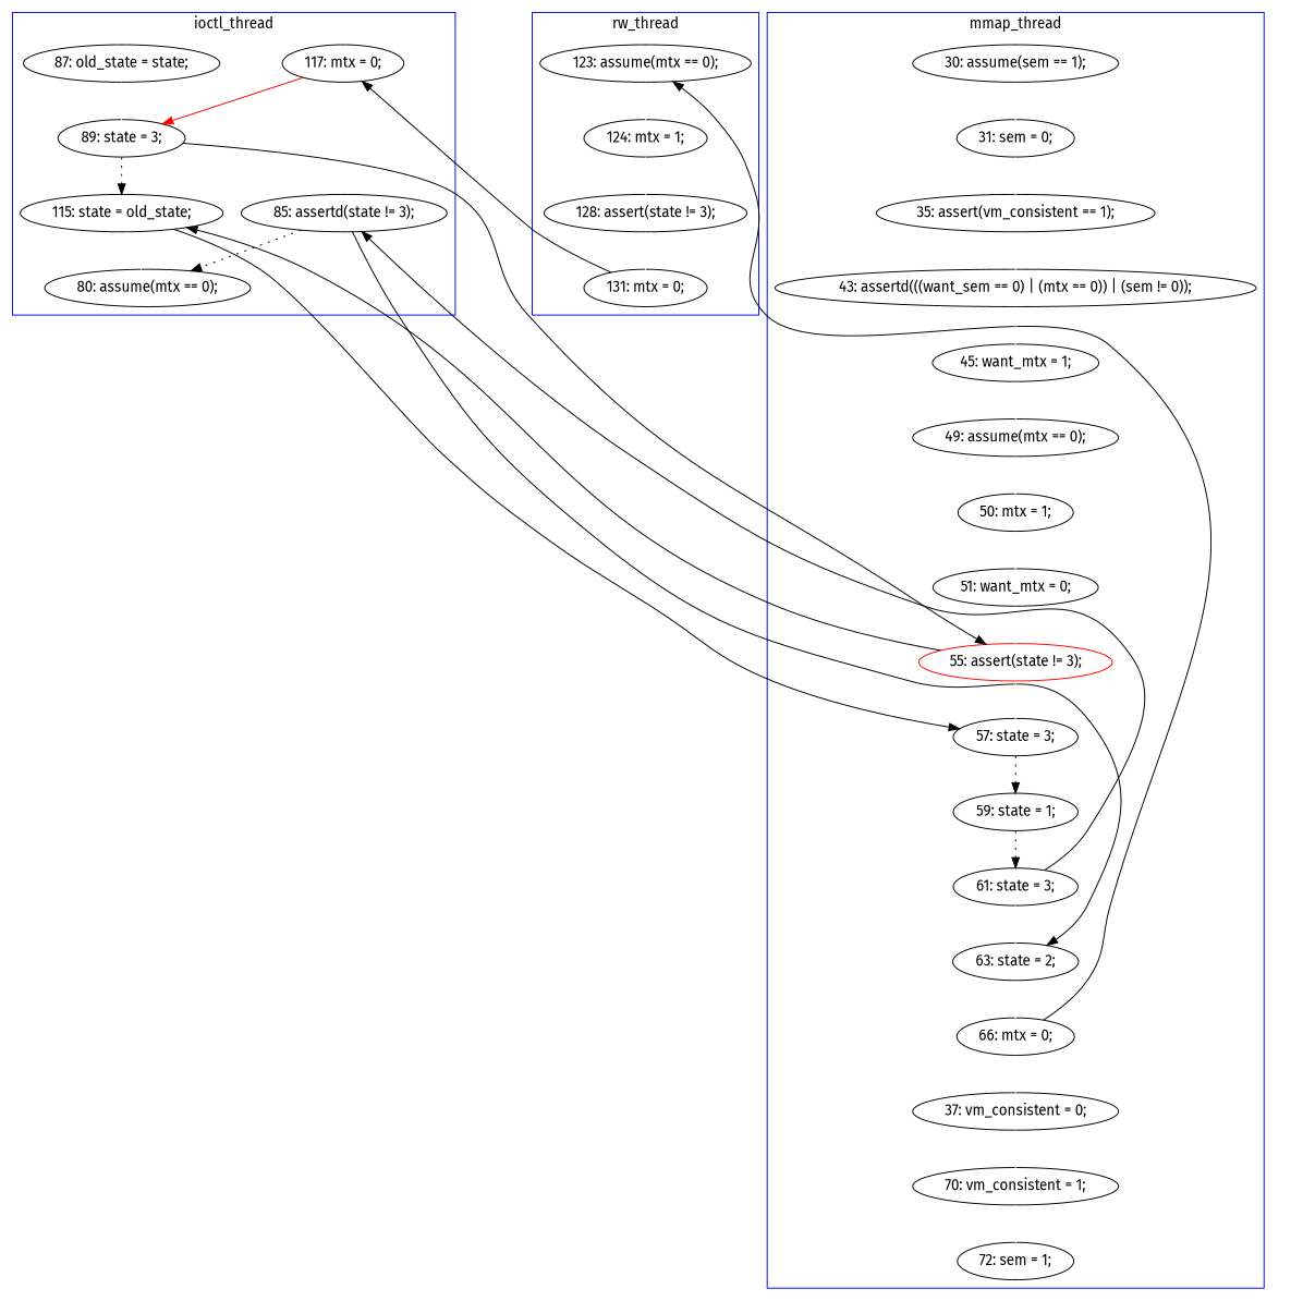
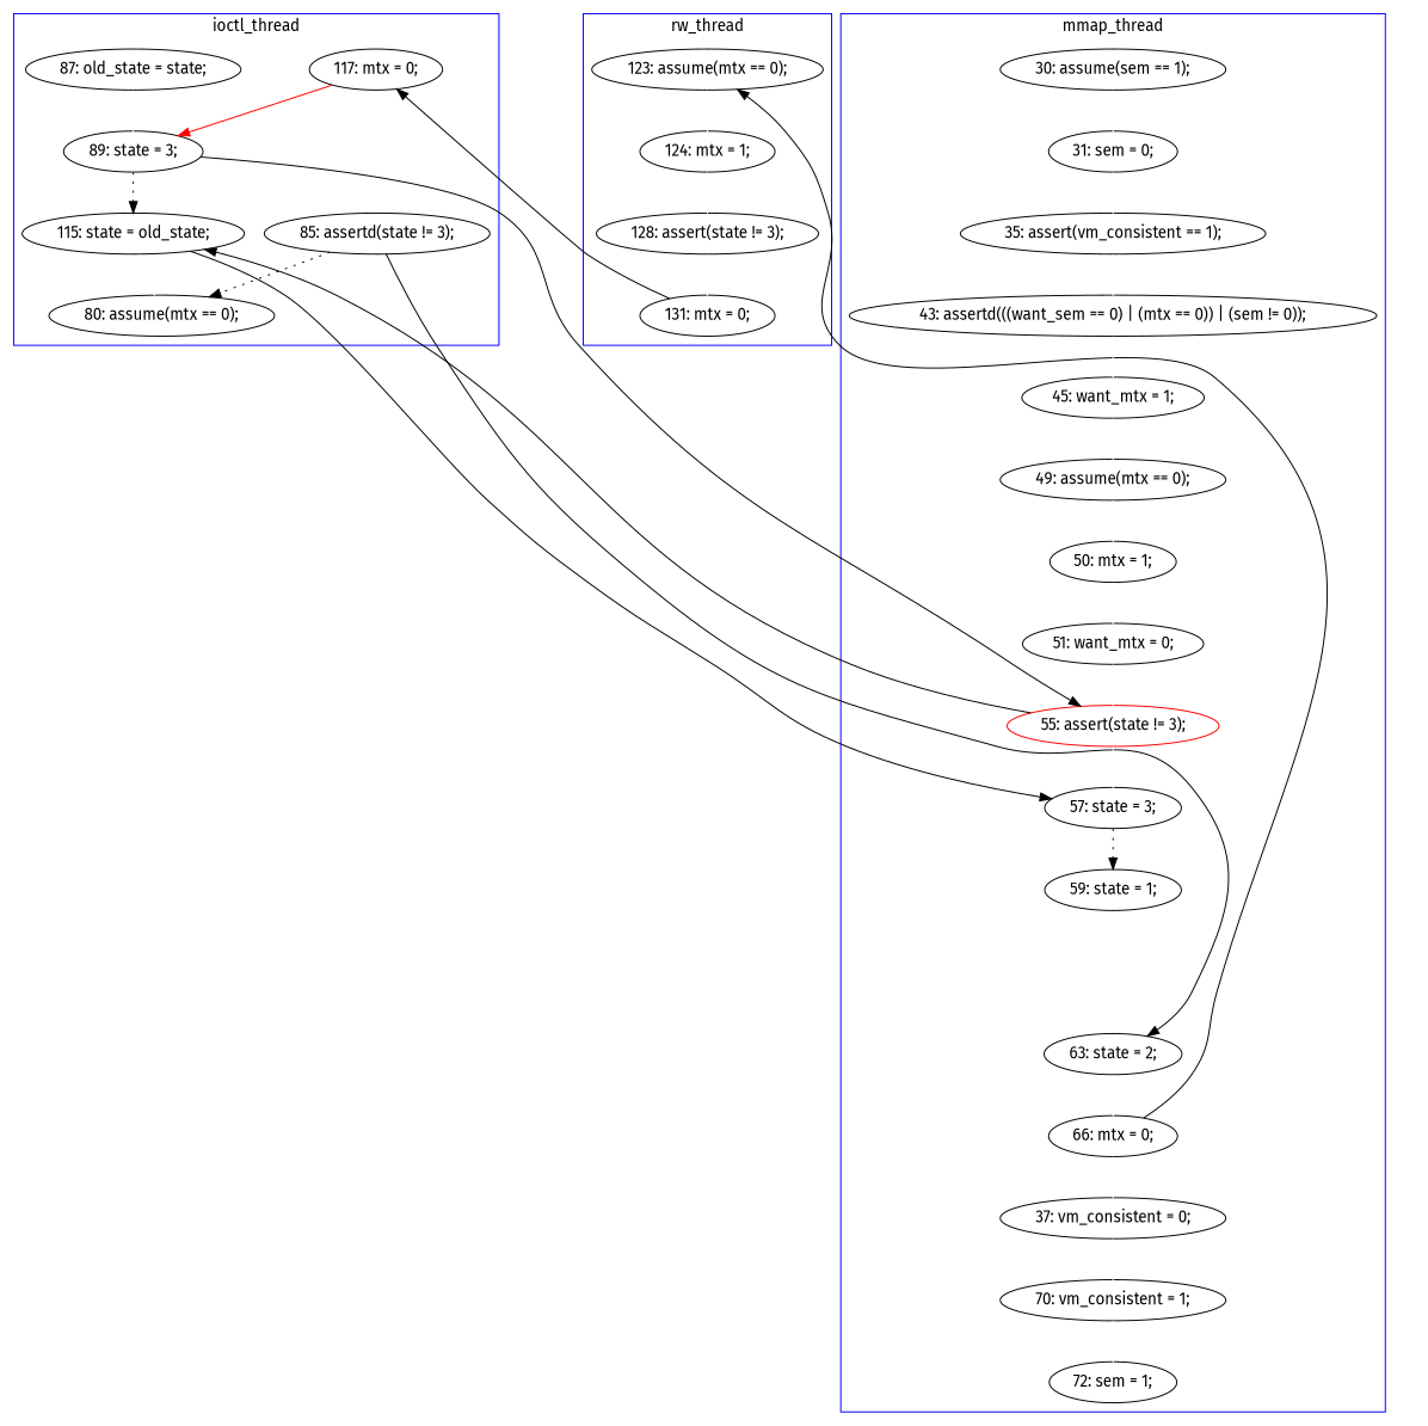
  digraph {
    fontname="Fira Sans"
    node [fontname="Fira Sans"]
    edge [color=white fontname="Fira Sans" style=solid]
    n1 [label="128: assert(state != 3);"]
    n2 [label="131: mtx = 0;"]
    n3 [label="123: assume(mtx == 0);"]
    n4 [label="124: mtx = 1;"]
    n5 [label="115: state = old_state;"]
    n6 [label="85: assertd(state != 3);"]
    n7 [label="117: mtx = 0;"]
    n8 [label="89: state = 3;"]
    n9 [label="87: old_state = state;"]
    n10 [label="80: assume(mtx == 0);"]
    n11 [label="30: assume(sem == 1);"]
    n12 [label="31: sem = 0;"]
    n13 [label="57: state = 3;"]
    n14 [label="50: mtx = 1;"]
    n15 [label="51: want_mtx = 0;"]
    n16 [label="49: assume(mtx == 0);"]
    n17 [color=red label="55: assert(state != 3);"]
    n18 [label="45: want_mtx = 1;"]
    n19 [label="63: state = 2;"]
    n20 [label="66: mtx = 0;"]
    n21 [label="59: state = 1;"]
-   n22 [label="61: state = 3;"]
    n23 [label="37: vm_consistent = 0;"]
    n24 [label="35: assert(vm_consistent == 1);"]
    n25 [label="43: assertd(((want_sem == 0) | (mtx == 0)) | (sem != 0));"]
    n26 [label="70: vm_consistent = 1;"]
    n27 [label="72: sem = 1;"]
    subgraph cluster_1 {
      color=blue
      label=rw_thread
      n1
      n2
      n3
      n4
    }
    subgraph cluster_2 {
      color=blue
      label=ioctl_thread
      n5
      n6
      n7
      n8
      n9
      n10
    }
    subgraph cluster_3 {
      color=blue
      label=mmap_thread
      n11
      n12
      n13
      n14
      n15
      n16
      n17
      n18
      n19
      n20
      n21
-     n22
      n23
      n24
      n25
      n26
      n27
    }
    n1 -> n2
    n2 -> n7 [color=black constraint=false]
    n3 -> n4
    n4 -> n1
    n5 -> n10
    n5 -> n13 [color=black constraint=false]
    n6 -> n10 [color=black style=dotted]
    n6 -> n19 [color=black constraint=false]
    n7 -> n8 [color=red constraint=false]
    n8 -> n5 [color=black style=dotted]
    n8 -> n17 [color=black constraint=false]
    n9 -> n8
    n11 -> n12
    n12 -> n24
    n13 -> n21 [color=black style=dotted]
    n14 -> n15
    n15 -> n17
    n16 -> n14
    n17 -> n5 [color=black constraint=false]
    n17 -> n13
    n18 -> n16
    n19 -> n20
    n20 -> n3 [color=black constraint=false]
    n20 -> n23
-   n21 -> n22 [color=black style=dotted]
-   n22 -> n6 [color=black constraint=false]
-   n22 -> n19
    n23 -> n26
    n24 -> n25
    n25 -> n18
    n26 -> n27
  }
